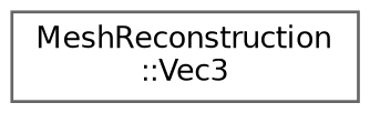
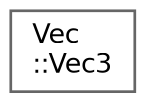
  digraph {
    rankdir=LR
-   n1 [color=grey40 fillcolor=white fontname=Helvetica fontsize=10 height=0.2 label="MeshReconstruction\l::Vec3" shape=box style=filled width=0.4]
+   n1 [color=grey40 fillcolor=white fontname=Helvetica fontsize=10 height=0.2 label="Vec\l::Vec3" shape=box style=filled width=0.4]
  }
